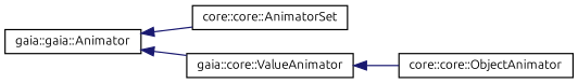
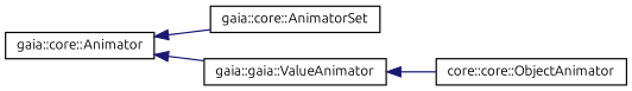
  digraph {
    fontname=Ubuntu
    rankdir=LR
    node [color=black fillcolor=white fontname=Ubuntu fontsize=10 shape=record style=filled]
    edge [color=midnightblue dir=back fontname=Ubuntu fontsize=10 labelfontname=Helvetica labelfontsize=10 style=solid]
-   n1 [height=0.2 label="gaia::gaia::Animator" width=0.4]
-   n2 [height=0.2 label="core::core::AnimatorSet" width=0.4]
-   n3 [height=0.2 label="gaia::core::ValueAnimator" width=0.4]
+   n1 [height=0.2 label="gaia::core::Animator" width=0.4]
+   n2 [height=0.2 label="gaia::core::AnimatorSet" width=0.4]
+   n3 [height=0.2 label="gaia::gaia::ValueAnimator" width=0.4]
    n4 [height=0.2 label="core::core::ObjectAnimator" width=0.4]
    n1 -> n2
    n1 -> n3
    n3 -> n4
  }
